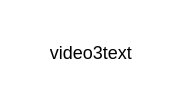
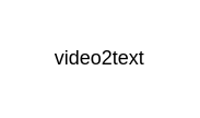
  <mxCell id="0" />
  <mxCell id="1" parent="0" />
- <mxCell id="2" value="video3text" style="text;html=1;align=center;verticalAlign=middle;resizable=0;points=[];autosize=1;strokeColor=none;fillColor=none;" vertex="1" parent="1"><mxGeometry x="20" y="20" width="80" height="30" as="geometry" /></mxCell>
+ <mxCell id="2" value="video2text" style="text;html=1;align=center;verticalAlign=middle;resizable=0;points=[];autosize=1;strokeColor=none;fillColor=none;" vertex="1" parent="1"><mxGeometry x="20" y="20" width="80" height="30" as="geometry" /></mxCell>
